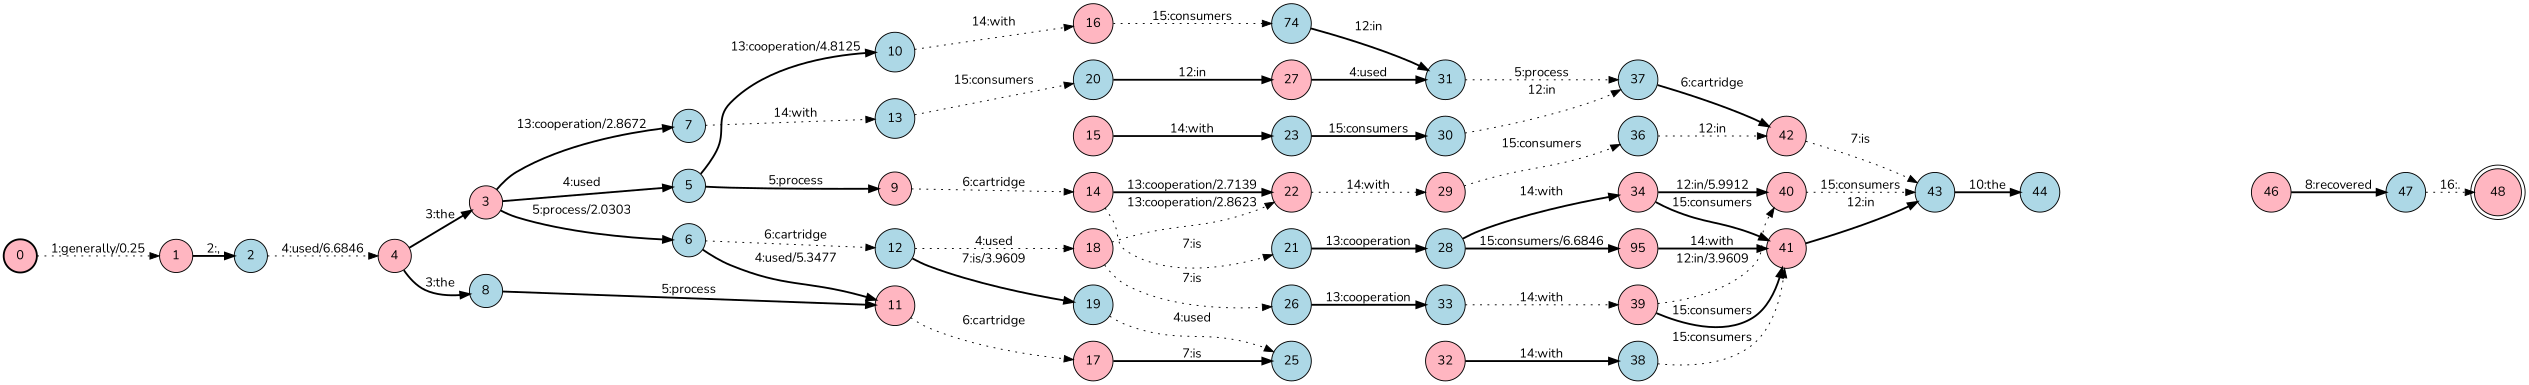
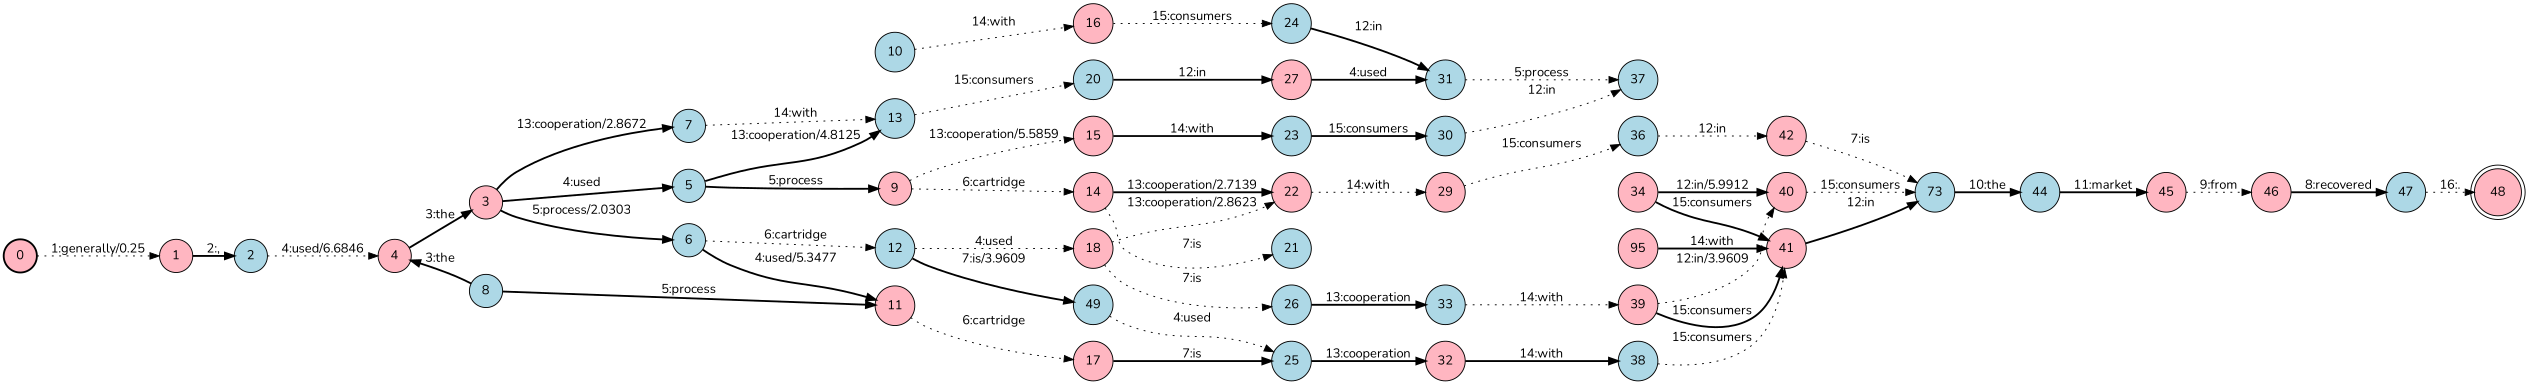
  digraph {
    fontname=Nunito
    nodesep=0.25
    rankdir=LR
    ranksep=0.4
    node [fillcolor=lightblue fontname=Nunito fontsize=14 shape=circle style="solid,filled"]
    edge [fontname=Nunito fontsize=14 style=bold]
    n1 [fillcolor=lightpink label=0 style="bold,filled"]
    n2 [fillcolor=lightpink label=1]
    n3 [label=2]
    n4 [fillcolor=lightpink label=4]
    n5 [fillcolor=lightpink label=3]
    n6 [label=5]
    n7 [label=6]
    n8 [label=7]
    n9 [label=8]
    n10 [fillcolor=lightpink label=9]
    n11 [label=10]
    n12 [fillcolor=lightpink label=11]
    n13 [label=12]
    n14 [label=13]
    n15 [fillcolor=lightpink label=14]
    n16 [fillcolor=lightpink label=15]
    n17 [fillcolor=lightpink label=16]
    n18 [fillcolor=lightpink label=17]
    n19 [fillcolor=lightpink label=18]
-   n20 [label=19]
+   n20 [label=49]
    n21 [label=20]
    n22 [label=21]
    n23 [fillcolor=lightpink label=22]
    n24 [label=23]
-   n25 [label=74]
+   n25 [label=24]
    n26 [label=25]
    n27 [label=26]
    n28 [fillcolor=lightpink label=27]
-   n29 [label=28]
    n30 [fillcolor=lightpink label=29]
    n31 [label=30]
    n32 [label=31]
    n33 [fillcolor=lightpink label=32]
    n34 [label=33]
    n35 [fillcolor=lightpink label=34]
    n36 [fillcolor=lightpink label=95]
    n37 [label=36]
    n38 [label=37]
    n39 [label=38]
    n40 [fillcolor=lightpink label=39]
    n41 [fillcolor=lightpink label=40]
    n42 [fillcolor=lightpink label=41]
    n43 [fillcolor=lightpink label=42]
-   n44 [label=43]
+   n44 [label=73]
    n45 [label=44]
+   n46 [fillcolor=lightpink label=45]
    n47 [fillcolor=lightpink label=46]
    n48 [label=47]
    n49 [fillcolor=lightpink label=48 shape=doublecircle]
    n1 -> n2 [label="1:generally/0.25" style=dotted]
    n2 -> n3 [label="2:,"]
    n3 -> n4 [label="4:used/6.6846" style=dotted]
    n4 -> n5 [label="3:the"]
-   n4 -> n9 [label="3:the"]
+   n9 -> n4 [label="3:the"]
    n5 -> n6 [label="4:used"]
    n5 -> n7 [label="5:process/2.0303"]
    n5 -> n8 [label="13:cooperation/2.8672"]
    n6 -> n10 [label="5:process"]
-   n6 -> n11 [label="13:cooperation/4.8125"]
+   n6 -> n14 [label="13:cooperation/4.8125"]
    n7 -> n12 [label="4:used/5.3477"]
    n7 -> n13 [label="6:cartridge" style=dotted]
    n8 -> n14 [label="14:with" style=dotted]
    n9 -> n12 [label="5:process"]
    n10 -> n15 [label="6:cartridge" style=dotted]
+   n10 -> n16 [label="13:cooperation/5.5859" style=dotted]
    n11 -> n17 [label="14:with" style=dotted]
    n12 -> n18 [label="6:cartridge" style=dotted]
    n13 -> n19 [label="4:used" style=dotted]
    n13 -> n20 [label="7:is/3.9609"]
    n14 -> n21 [label="15:consumers" style=dotted]
    n15 -> n22 [label="7:is" style=dotted]
    n15 -> n23 [label="13:cooperation/2.7139"]
    n16 -> n24 [label="14:with"]
    n17 -> n25 [label="15:consumers" style=dotted]
    n18 -> n26 [label="7:is"]
    n19 -> n23 [label="13:cooperation/2.8623" style=dotted]
    n19 -> n27 [label="7:is" style=dotted]
    n20 -> n26 [label="4:used" style=dotted]
    n21 -> n28 [label="12:in"]
-   n22 -> n29 [label="13:cooperation"]
    n23 -> n30 [label="14:with" style=dotted]
    n24 -> n31 [label="15:consumers"]
    n25 -> n32 [label="12:in"]
+   n26 -> n33 [label="13:cooperation"]
    n27 -> n34 [label="13:cooperation"]
    n28 -> n32 [label="4:used"]
-   n29 -> n35 [label="14:with"]
-   n29 -> n36 [label="15:consumers/6.6846"]
    n30 -> n37 [label="15:consumers" style=dotted]
    n31 -> n38 [label="12:in" style=dotted]
    n32 -> n38 [label="5:process" style=dotted]
    n33 -> n39 [label="14:with"]
    n34 -> n40 [label="14:with" style=dotted]
    n35 -> n41 [label="12:in/5.9912"]
    n35 -> n42 [label="15:consumers"]
    n36 -> n42 [label="14:with"]
    n37 -> n43 [label="12:in" style=dotted]
-   n38 -> n43 [label="6:cartridge"]
    n39 -> n42 [label="15:consumers" style=dotted]
    n40 -> n41 [label="12:in/3.9609" style=dotted]
    n40 -> n42 [label="15:consumers"]
    n41 -> n44 [label="15:consumers" style=dotted]
    n42 -> n44 [label="12:in"]
    n43 -> n44 [label="7:is" style=dotted]
    n44 -> n45 [label="10:the"]
+   n45 -> n46 [label="11:market"]
+   n46 -> n47 [label="9:from" style=dotted]
    n47 -> n48 [label="8:recovered"]
    n48 -> n49 [label="16:." style=dotted]
  }
